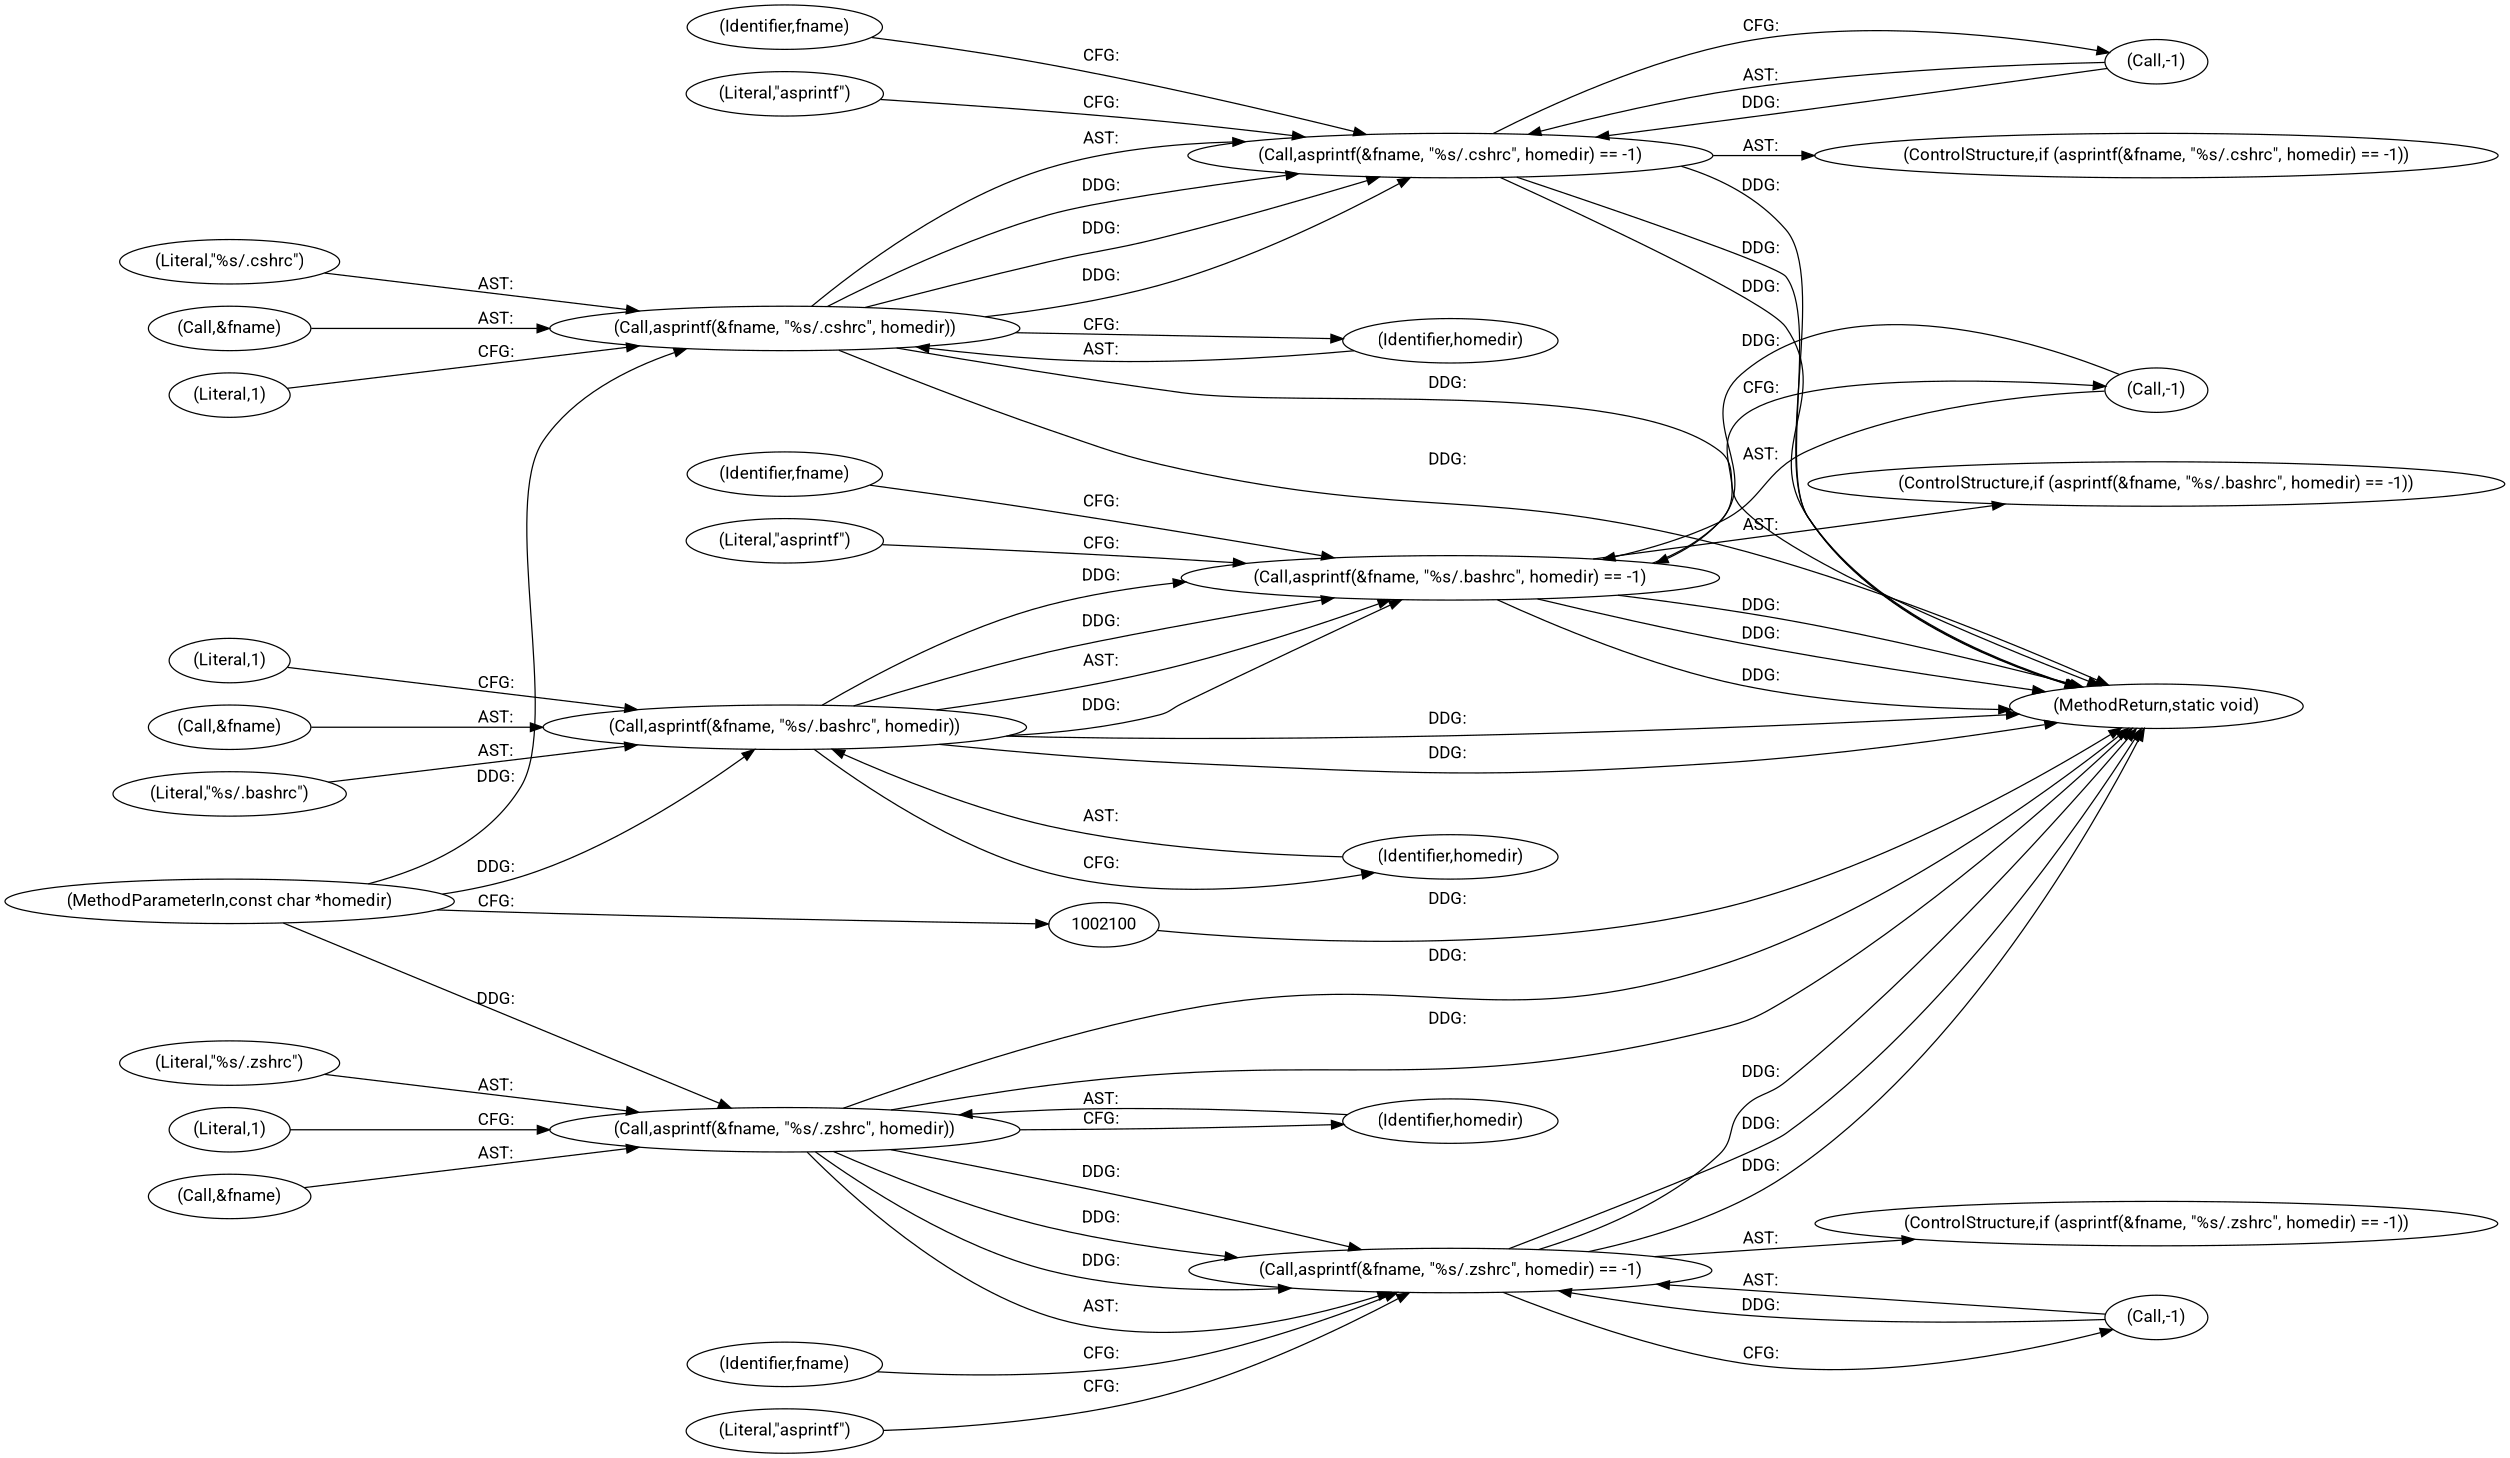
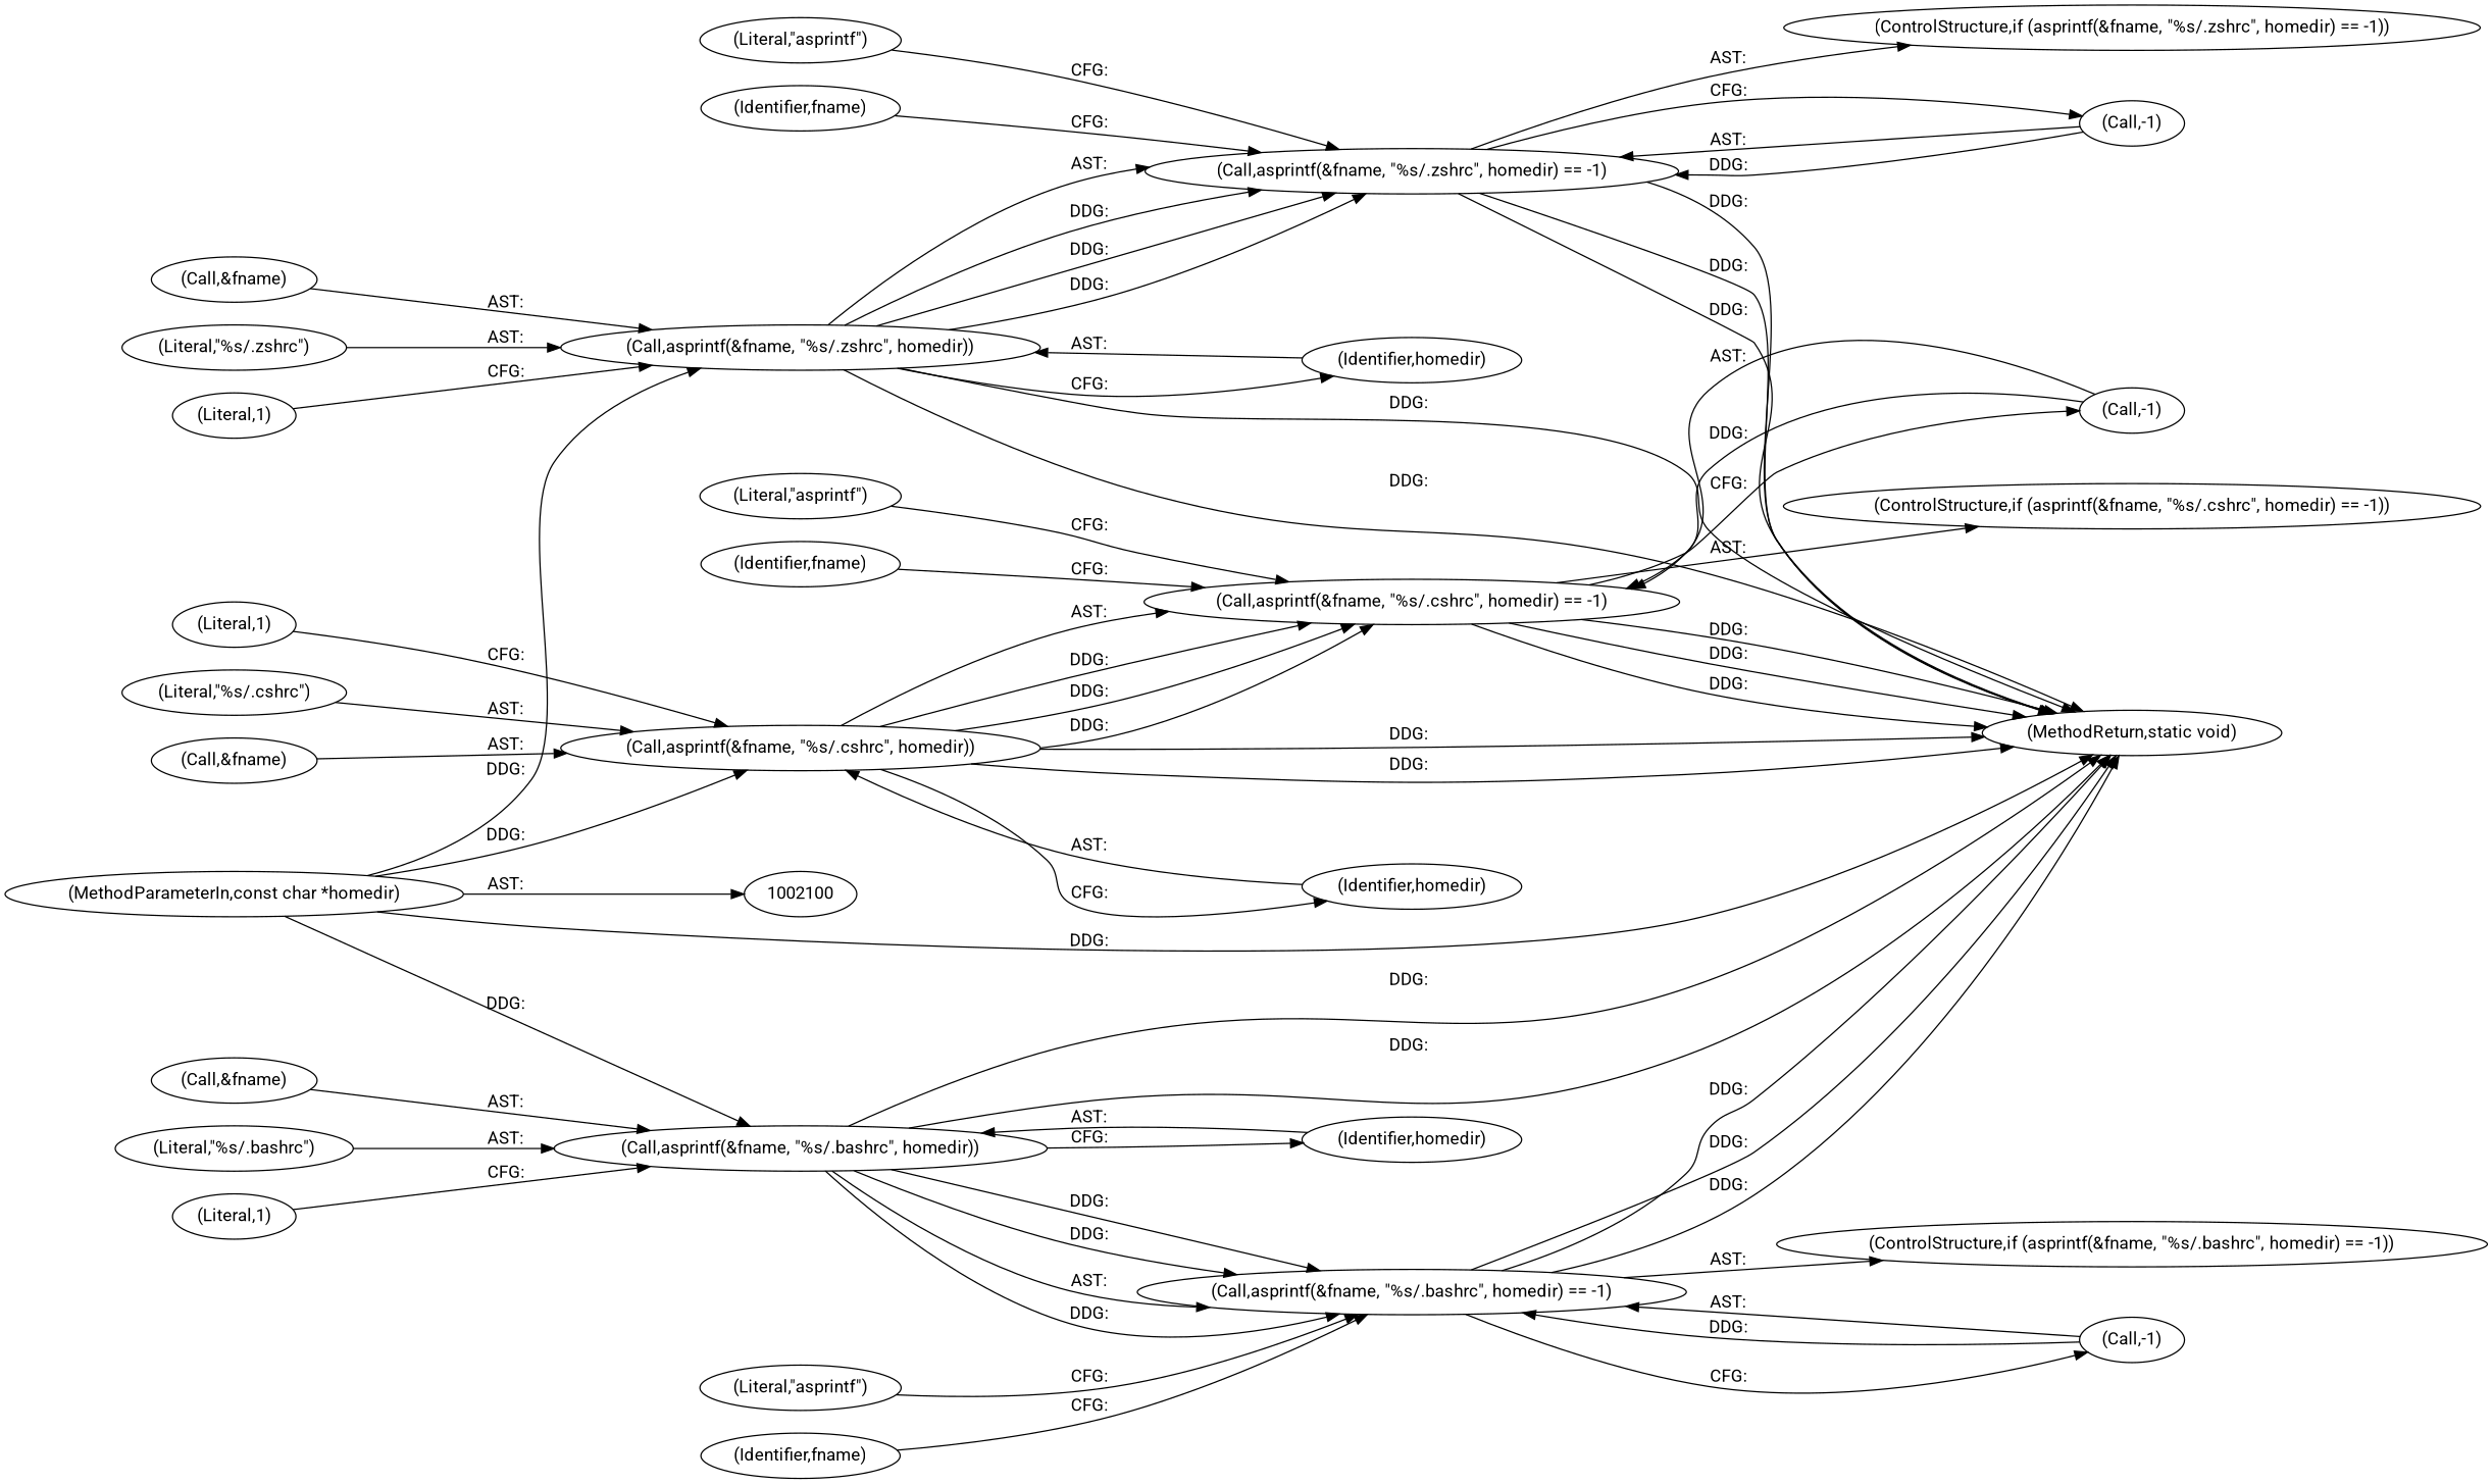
  digraph {
    fontname=Roboto
    rankdir=LR
    node [fontname=Roboto]
    edge [fontname=Roboto]
    n1 [label="(MethodParameterIn,const char *homedir)"]
    n2 [label="(Call,asprintf(&fname, \"%s/.zshrc\", homedir))"]
    n3 [label="(Call,asprintf(&fname, \"%s/.cshrc\", homedir))"]
    n4 [label="(Call,asprintf(&fname, \"%s/.bashrc\", homedir))"]
    n5 [label="(MethodReturn,static void)"]
    n6 [label=1002100]
    n7 [label="(Call,asprintf(&fname, \"%s/.zshrc\", homedir) == -1)"]
    n8 [label="(Identifier,homedir)"]
    n9 [label="(Call,asprintf(&fname, \"%s/.cshrc\", homedir) == -1)"]
    n10 [label="(Identifier,homedir)"]
    n11 [label="(Call,asprintf(&fname, \"%s/.bashrc\", homedir) == -1)"]
    n12 [label="(Identifier,homedir)"]
    n13 [label="(ControlStructure,if (asprintf(&fname, \"%s/.zshrc\", homedir) == -1))"]
    n14 [label="(Call,-1)"]
    n15 [label="(Call,-1)"]
    n16 [label="(ControlStructure,if (asprintf(&fname, \"%s/.cshrc\", homedir) == -1))"]
    n17 [label="(ControlStructure,if (asprintf(&fname, \"%s/.bashrc\", homedir) == -1))"]
    n18 [label="(Call,-1)"]
    n19 [label="(Literal,\"asprintf\")"]
    n20 [label="(Literal,\"%s/.bashrc\")"]
    n21 [label="(Literal,\"asprintf\")"]
    n22 [label="(Identifier,fname)"]
    n23 [label="(Identifier,fname)"]
    n24 [label="(Call,&fname)"]
    n25 [label="(Literal,\"asprintf\")"]
    n26 [label="(Literal,1)"]
    n27 [label="(Call,&fname)"]
    n28 [label="(Call,&fname)"]
    n29 [label="(Literal,\"%s/.zshrc\")"]
    n30 [label="(Identifier,fname)"]
    n31 [label="(Literal,1)"]
    n32 [label="(Literal,1)"]
    n33 [label="(Literal,\"%s/.cshrc\")"]
    n1 -> n2 [label="DDG: "]
    n1 -> n3 [label="DDG: "]
    n1 -> n4 [label="DDG: "]
-   n6 -> n5 [label="DDG: "]
-   n1 -> n6 [label="CFG: "]
+   n1 -> n5 [label="DDG: "]
+   n1 -> n6 [label="AST: "]
    n2 -> n5 [label="DDG: "]
    n2 -> n5 [label="DDG: "]
    n2 -> n7 [label="AST: "]
    n2 -> n7 [label="DDG: "]
    n2 -> n7 [label="DDG: "]
    n2 -> n7 [label="DDG: "]
    n2 -> n8 [label="CFG: "]
    n3 -> n5 [label="DDG: "]
    n3 -> n5 [label="DDG: "]
    n3 -> n9 [label="AST: "]
    n3 -> n9 [label="DDG: "]
    n3 -> n9 [label="DDG: "]
    n3 -> n9 [label="DDG: "]
    n3 -> n10 [label="CFG: "]
    n4 -> n5 [label="DDG: "]
    n4 -> n5 [label="DDG: "]
    n4 -> n11 [label="AST: "]
    n4 -> n11 [label="DDG: "]
    n4 -> n11 [label="DDG: "]
    n4 -> n11 [label="DDG: "]
    n4 -> n12 [label="CFG: "]
    n7 -> n5 [label="DDG: "]
    n7 -> n5 [label="DDG: "]
    n7 -> n5 [label="DDG: "]
    n7 -> n13 [label="AST: "]
    n7 -> n14 [label="CFG: "]
    n8 -> n2 [label="AST: "]
    n9 -> n5 [label="DDG: "]
    n9 -> n5 [label="DDG: "]
    n9 -> n5 [label="DDG: "]
    n9 -> n15 [label="CFG: "]
    n9 -> n16 [label="AST: "]
    n10 -> n3 [label="AST: "]
    n11 -> n5 [label="DDG: "]
    n11 -> n5 [label="DDG: "]
    n11 -> n5 [label="DDG: "]
    n11 -> n17 [label="AST: "]
    n11 -> n18 [label="CFG: "]
    n12 -> n4 [label="AST: "]
    n14 -> n7 [label="AST: "]
    n14 -> n7 [label="DDG: "]
    n15 -> n9 [label="AST: "]
    n15 -> n9 [label="DDG: "]
    n18 -> n11 [label="AST: "]
    n18 -> n11 [label="DDG: "]
    n19 -> n9 [label="CFG: "]
    n20 -> n4 [label="AST: "]
    n21 -> n11 [label="CFG: "]
    n22 -> n11 [label="CFG: "]
    n23 -> n7 [label="CFG: "]
    n24 -> n3 [label="AST: "]
    n25 -> n7 [label="CFG: "]
    n26 -> n4 [label="CFG: "]
    n27 -> n2 [label="AST: "]
    n28 -> n4 [label="AST: "]
    n29 -> n2 [label="AST: "]
    n30 -> n9 [label="CFG: "]
    n31 -> n3 [label="CFG: "]
    n32 -> n2 [label="CFG: "]
    n33 -> n3 [label="AST: "]
  }
